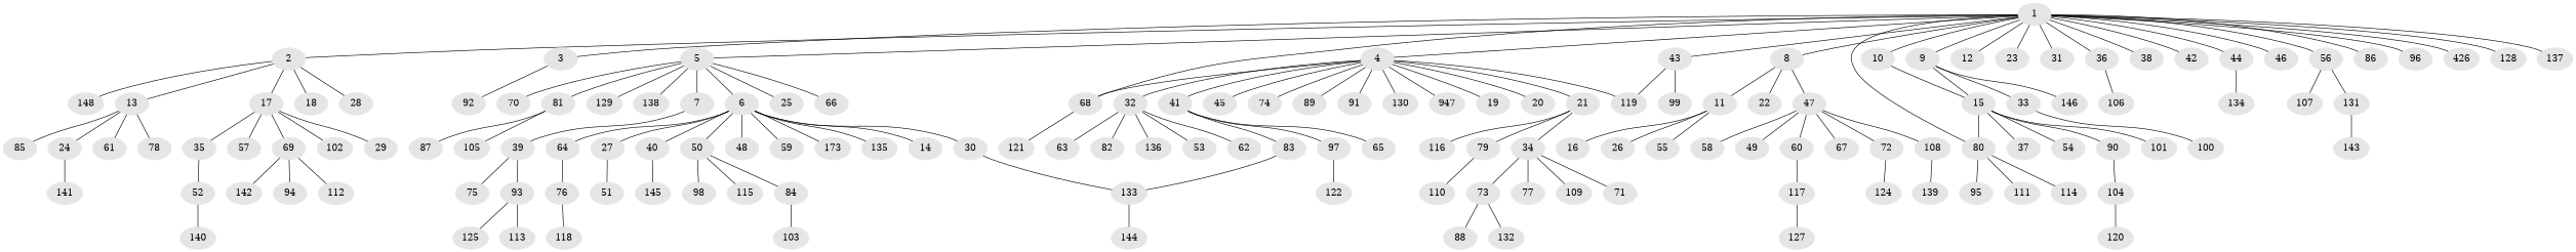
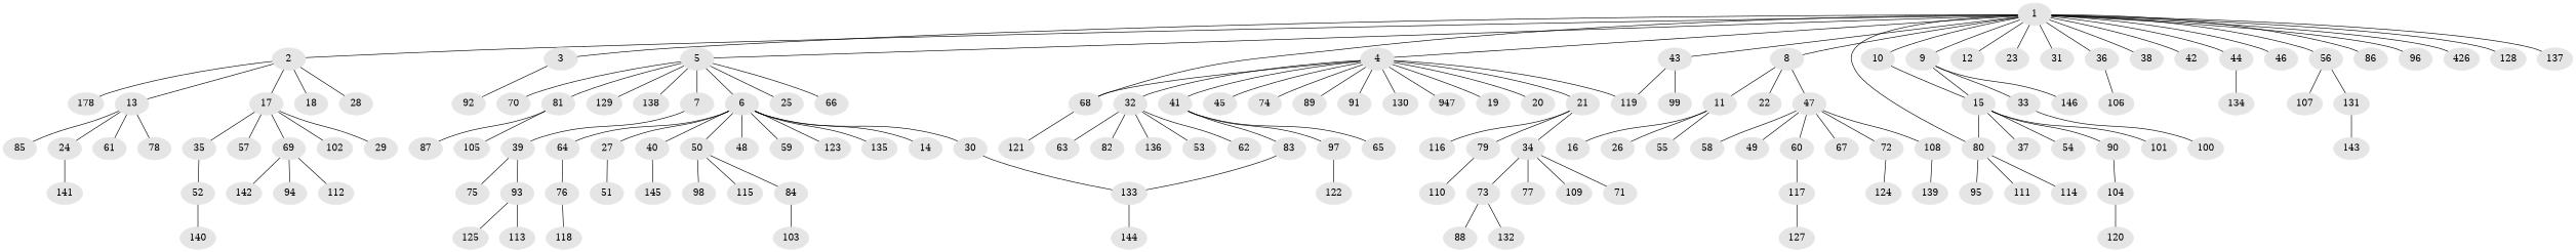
  graph {
    node [color=gray90 style=filled]
    1
    2
    3
    4
    5
    8
    9
    10
    12
    23
    31
    36
    38
    42
    43
    44
    46
    56
    68
    80
    86
    96
    n23 [label=426]
    128
    137
    13
    17
    18
    28
-   148
+   148 [label=178]
    92
    19
    20
    21
    32
    41
    45
    74
    89
    91
    119
    130
    n43 [label=947]
    6
    7
    25
    66
    70
    81
    129
    138
    11
    22
    47
    15
    33
    146
    106
    99
    134
    107
    131
    121
    95
    111
    114
    24
    61
    78
    85
    29
    35
    57
    69
    102
    34
    79
    116
    53
    62
    63
    82
    136
    65
    83
    97
    14
    27
    30
    40
    48
    50
    59
    64
-   123 [label=173]
+   123
    135
    39
    87
    105
    51
    133
    145
    84
    98
    115
    76
    75
    93
    16
    26
    55
    58
    49
    60
    67
    72
    108
    37
    54
    90
    101
    100
    141
    104
    52
    94
    112
    142
    71
    73
    77
    109
    110
    144
    88
    132
    140
    113
    125
    122
    117
    124
    139
    103
    143
    127
    118
    120
    1 -- 2
    1 -- 3
    1 -- 4
    1 -- 5
    1 -- 8
    1 -- 9
    1 -- 10
    1 -- 12
    1 -- 23
    1 -- 31
    1 -- 36
    1 -- 38
    1 -- 42
    1 -- 43
    1 -- 44
    1 -- 46
    1 -- 56
    1 -- 68
    1 -- 80
    1 -- 86
    1 -- 96
    1 -- n23
    1 -- 128
    1 -- 137
    2 -- 13
    2 -- 17
    2 -- 18
    2 -- 28
    2 -- 148
    3 -- 92
    4 -- 68
    4 -- 19
    4 -- 20
    4 -- 21
    4 -- 32
    4 -- 41
    4 -- 45
    4 -- 74
    4 -- 89
    4 -- 91
    4 -- 119
    4 -- 130
    4 -- n43
    5 -- 6
    5 -- 7
    5 -- 25
    5 -- 66
    5 -- 70
    5 -- 81
    5 -- 129
    5 -- 138
    8 -- 11
    8 -- 22
    8 -- 47
    9 -- 15
    9 -- 33
    9 -- 146
    10 -- 15
    36 -- 106
    43 -- 119
    43 -- 99
    44 -- 134
    56 -- 107
    56 -- 131
    68 -- 121
    80 -- 95
    80 -- 111
    80 -- 114
    13 -- 24
    13 -- 61
    13 -- 78
    13 -- 85
    17 -- 29
    17 -- 35
    17 -- 57
    17 -- 69
    17 -- 102
    21 -- 34
    21 -- 79
    21 -- 116
    32 -- 53
    32 -- 62
    32 -- 63
    32 -- 82
    32 -- 136
    41 -- 65
    41 -- 83
    41 -- 97
    6 -- 14
    6 -- 27
    6 -- 30
    6 -- 40
    6 -- 48
    6 -- 50
    6 -- 59
    6 -- 64
    6 -- 123
    6 -- 135
    7 -- 39
    81 -- 87
    81 -- 105
    11 -- 16
    11 -- 26
    11 -- 55
    47 -- 58
    47 -- 49
    47 -- 60
    47 -- 67
    47 -- 72
    47 -- 108
    15 -- 80
    15 -- 37
    15 -- 54
    15 -- 90
    15 -- 101
    33 -- 100
    131 -- 143
    24 -- 141
    35 -- 52
    69 -- 94
    69 -- 112
    69 -- 142
    34 -- 71
    34 -- 73
    34 -- 77
    34 -- 109
    79 -- 110
    83 -- 133
    97 -- 122
    27 -- 51
    30 -- 133
    40 -- 145
    50 -- 84
    50 -- 98
    50 -- 115
    64 -- 76
    39 -- 75
    39 -- 93
    133 -- 144
    84 -- 103
    76 -- 118
    93 -- 113
    93 -- 125
    60 -- 117
    72 -- 124
    108 -- 139
    90 -- 104
    104 -- 120
    52 -- 140
    73 -- 88
    73 -- 132
    117 -- 127
  }
